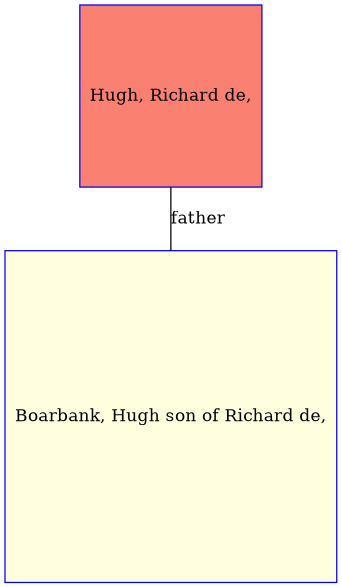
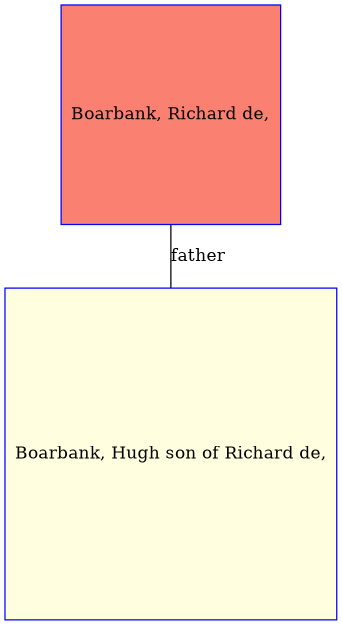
  digraph {
    node [color=blue regular=1 shape=box style=filled]
-   n1 [label="Hugh, Richard de," fillcolor=salmon]
+   n1 [label="Boarbank, Richard de," fillcolor=salmon]
    n2 [label="Boarbank, Hugh son of Richard de," fillcolor=lightyellow]
    n1 -> n2 [arrowsize=0.0 dir=none label=father style=solid]
  }
